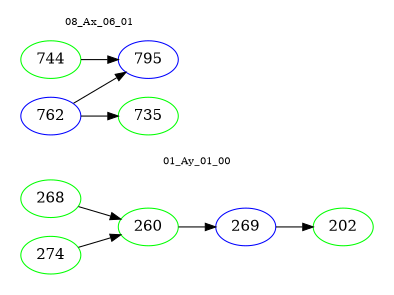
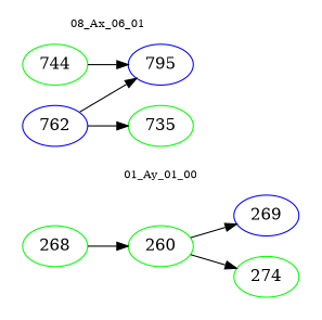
  digraph {
    rankdir=LR
    node [color=green]
    edge [color=black]
    n1 [label=268]
    n2 [label=260]
    n3 [label=274]
    n4 [color=blue label=269]
-   n5 [label=202]
    n6 [label=744]
    n7 [color=blue label=795]
    n8 [color=blue label=762]
    n9 [label=735]
    subgraph cluster_1 {
      color=white
      fontsize=10
      label="01_Ay_01_00"
      n1
      n2
      n3
      n4
-     n5
    }
    subgraph cluster_2 {
      color=white
      fontsize=10
      label="08_Ax_06_01"
      n6
      n7
      n8
      n9
    }
    n1 -> n2
-   n3 -> n2
+   n2 -> n3
    n2 -> n4
-   n4 -> n5
    n6 -> n7
    n8 -> n7
    n8 -> n9
  }
